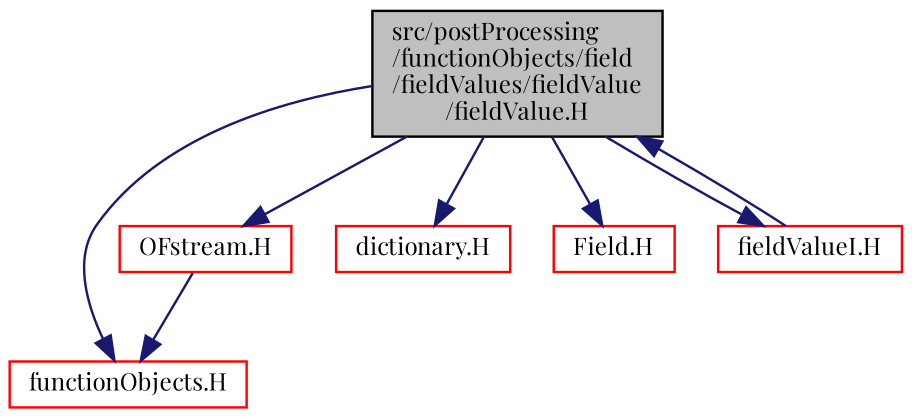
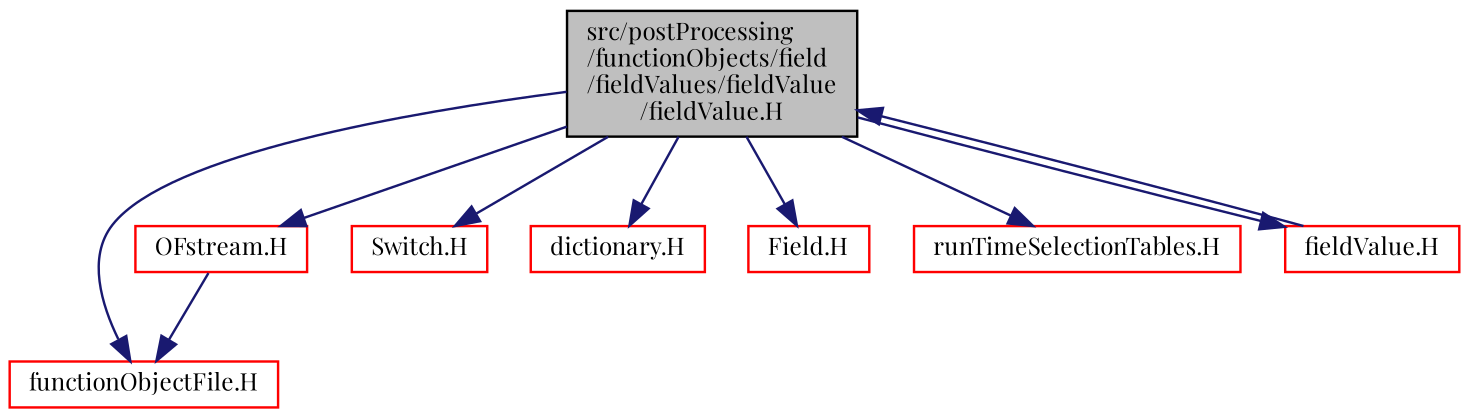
  digraph {
    fontname="Playfair Display"
    node [color=red fontname="Playfair Display" fontsize=10 shape=record]
    edge [color=midnightblue fontname="Playfair Display" fontsize=10 labelfontname=FreeSans labelfontsize=10 style=solid]
    n1 [color=black fillcolor=grey75 fontcolor=black height=0.2 label="src/postProcessing\l/functionObjects/field\l/fieldValues/fieldValue\l/fieldValue.H" style=filled width=0.4]
-   n2 [height=0.2 label="functionObjects.H" width=0.4]
+   n2 [height=0.2 label="functionObjectFile.H" width=0.4]
    n3 [height=0.2 label="OFstream.H" width=0.4]
+   n4 [height=0.2 label="Switch.H" width=0.4]
    n5 [height=0.2 label="dictionary.H" width=0.4]
    n6 [height=0.2 label="Field.H" width=0.4]
-   n8 [height=0.2 label="fieldValueI.H" width=0.4]
+   n7 [height=0.2 label="runTimeSelectionTables.H" width=0.4]
+   n8 [height=0.2 label="fieldValue.H" width=0.4]
    n1 -> n2
    n1 -> n3
+   n1 -> n4
    n1 -> n5
    n1 -> n6
+   n1 -> n7
    n1 -> n8
    n3 -> n2
    n8 -> n1
  }
